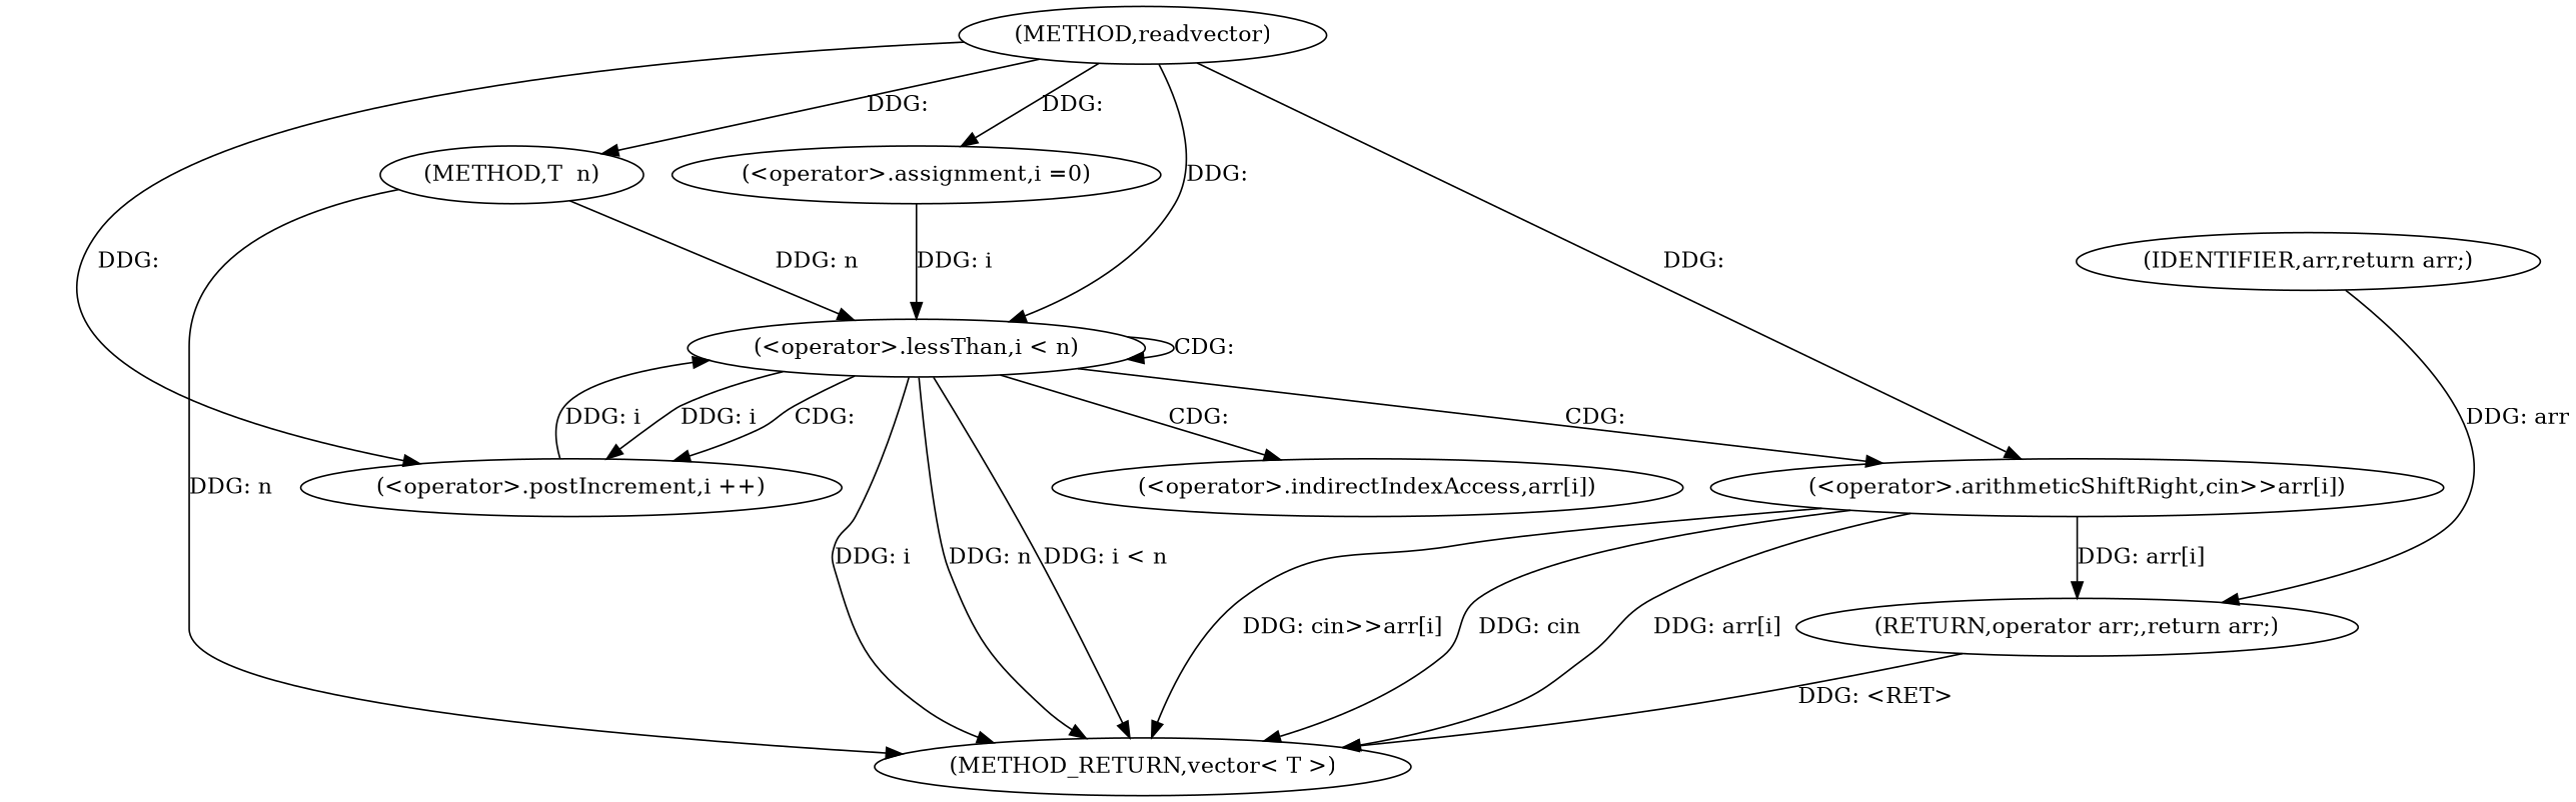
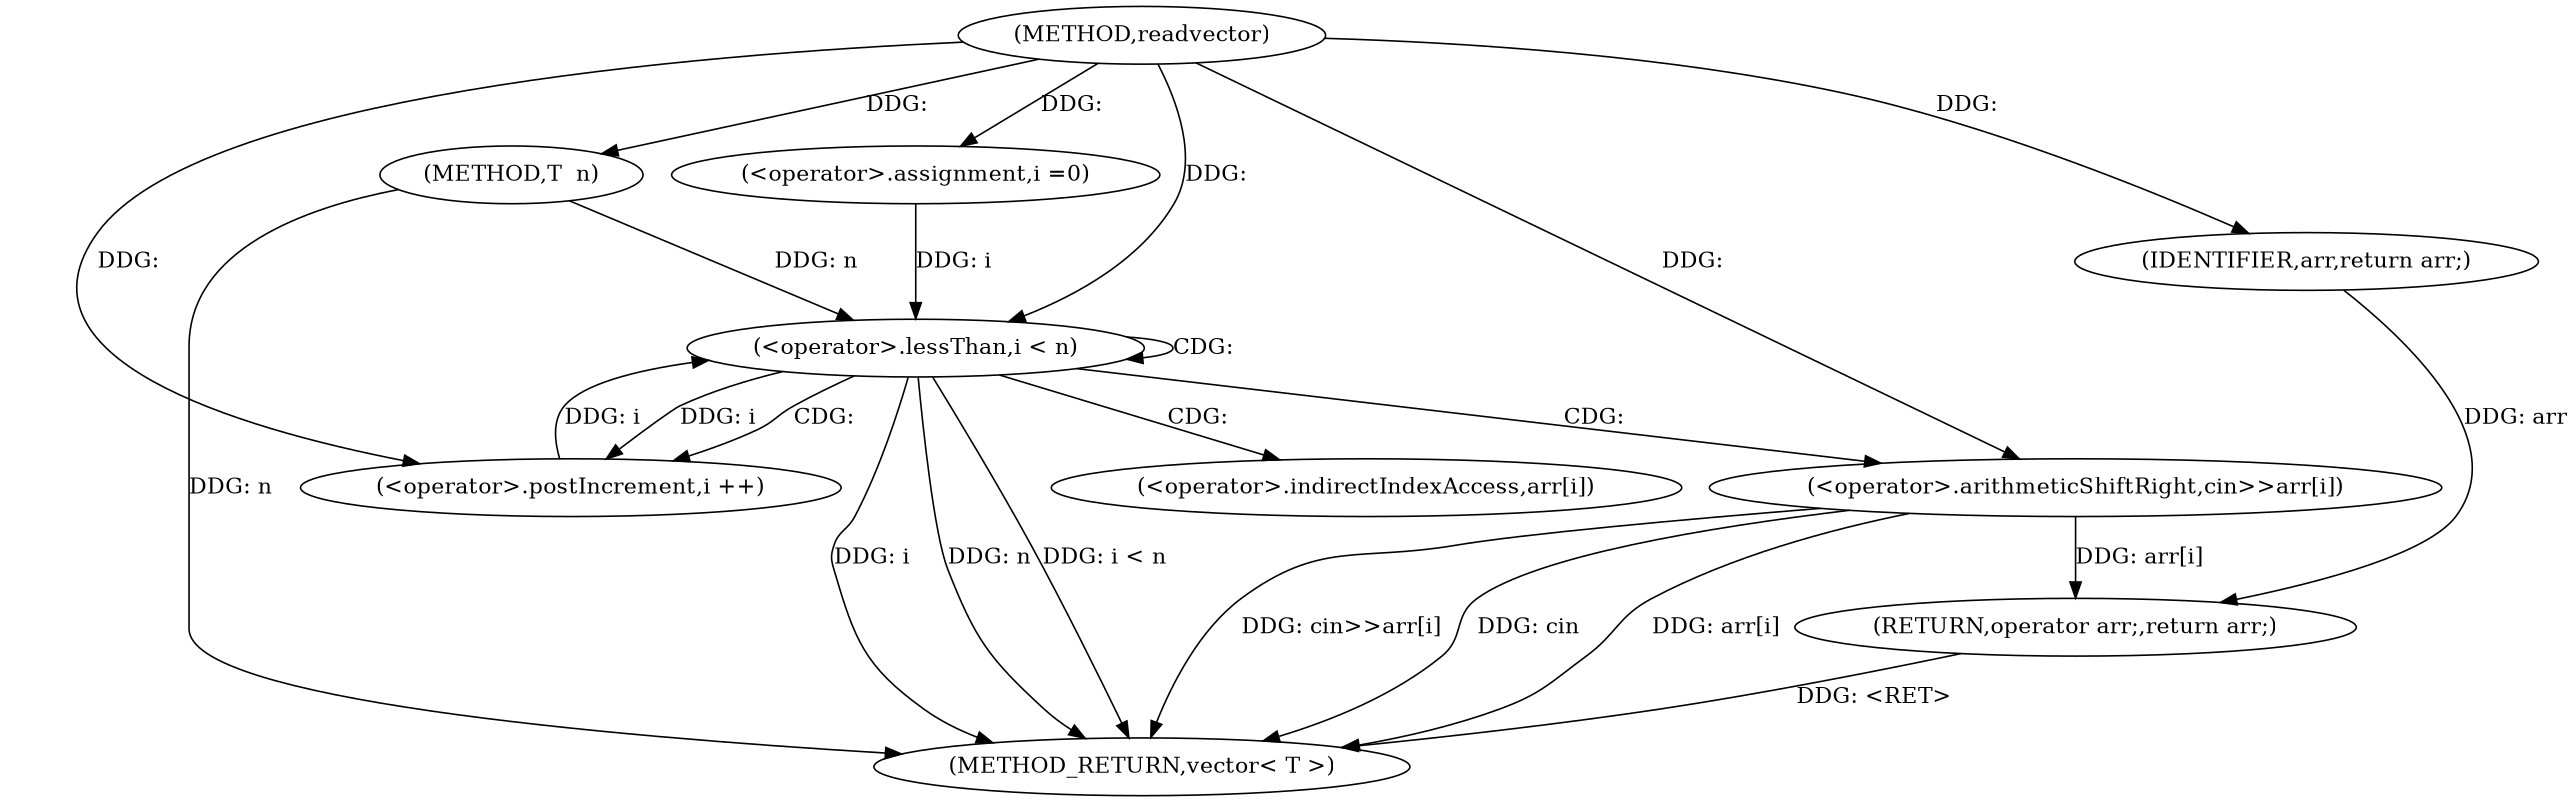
  digraph {
    n1 [label="(METHOD,readvector)"]
    n2 [label="(METHOD,T  n)"]
    n3 [label="(<operator>.assignment,i =0)"]
    n4 [label="(<operator>.lessThan,i < n)"]
    n5 [label="(<operator>.postIncrement,i ++)"]
    n6 [label="(<operator>.arithmeticShiftRight,cin>>arr[i])"]
    n7 [label="(IDENTIFIER,arr,return arr;)"]
    n8 [label="(METHOD_RETURN,vector< T >)"]
    n9 [label="(<operator>.indirectIndexAccess,arr[i])"]
    n10 [label="(RETURN,operator arr;,return arr;)"]
    n1 -> n2 [label="DDG: "]
    n1 -> n3 [label="DDG: "]
    n1 -> n4 [label="DDG: "]
    n1 -> n5 [label="DDG: "]
    n1 -> n6 [label="DDG: "]
+   n1 -> n7 [label="DDG: "]
    n2 -> n4 [label="DDG: n"]
    n2 -> n8 [label="DDG: n"]
    n3 -> n4 [label="DDG: i"]
    n4 -> n4 [label="CDG: "]
    n4 -> n5 [label="DDG: i"]
    n4 -> n5 [label="CDG: "]
    n4 -> n6 [label="CDG: "]
    n4 -> n8 [label="DDG: i"]
    n4 -> n8 [label="DDG: n"]
    n4 -> n8 [label="DDG: i < n"]
    n4 -> n9 [label="CDG: "]
    n5 -> n4 [label="DDG: i"]
    n6 -> n8 [label="DDG: arr[i]"]
    n6 -> n8 [label="DDG: cin>>arr[i]"]
    n6 -> n8 [label="DDG: cin"]
    n6 -> n10 [label="DDG: arr[i]"]
    n7 -> n10 [label="DDG: arr"]
    n10 -> n8 [label="DDG: <RET>"]
  }
